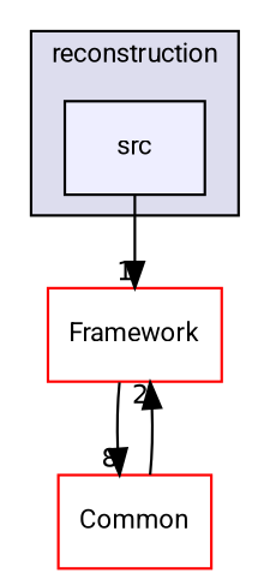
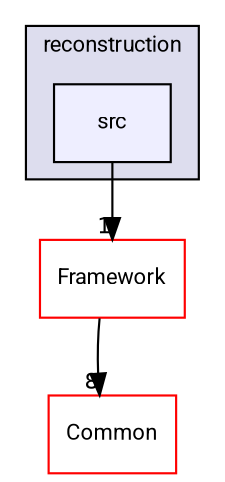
  digraph {
    compound=true
    fontname=Roboto
    node [fontname=Roboto fontsize=10 shape=box color=red]
    edge [fontname=Roboto labeldistance=1.5 labelfontname=Helvetica labelfontsize=10]
    n1 [fillcolor="#eeeeff" label=src pencolor=black style=filled color=""]
    n2 [label=Framework]
    n3 [label=Common]
    subgraph cluster_1 {
      bgcolor="#ddddee"
      fontsize=10
      label=reconstruction
      pencolor=black
      n1
    }
    n1 -> n2 [headlabel=1]
    n2 -> n3 [headlabel=8]
-   n3 -> n2 [headlabel=2]
  }
